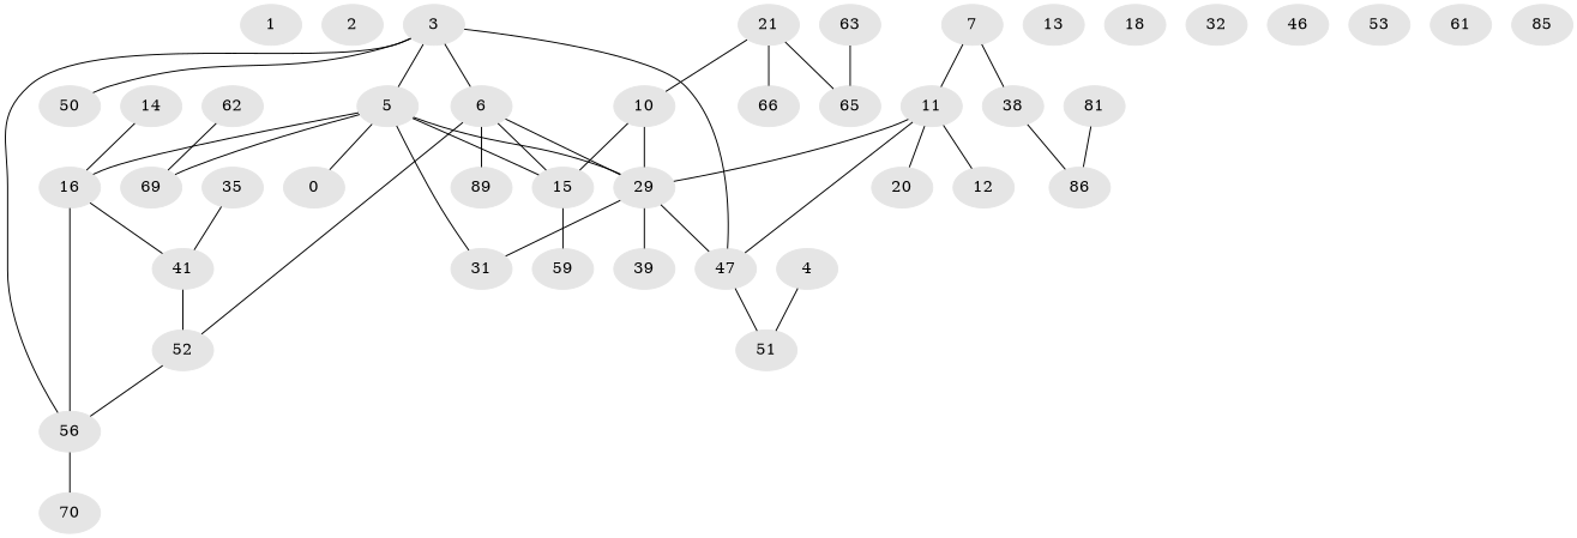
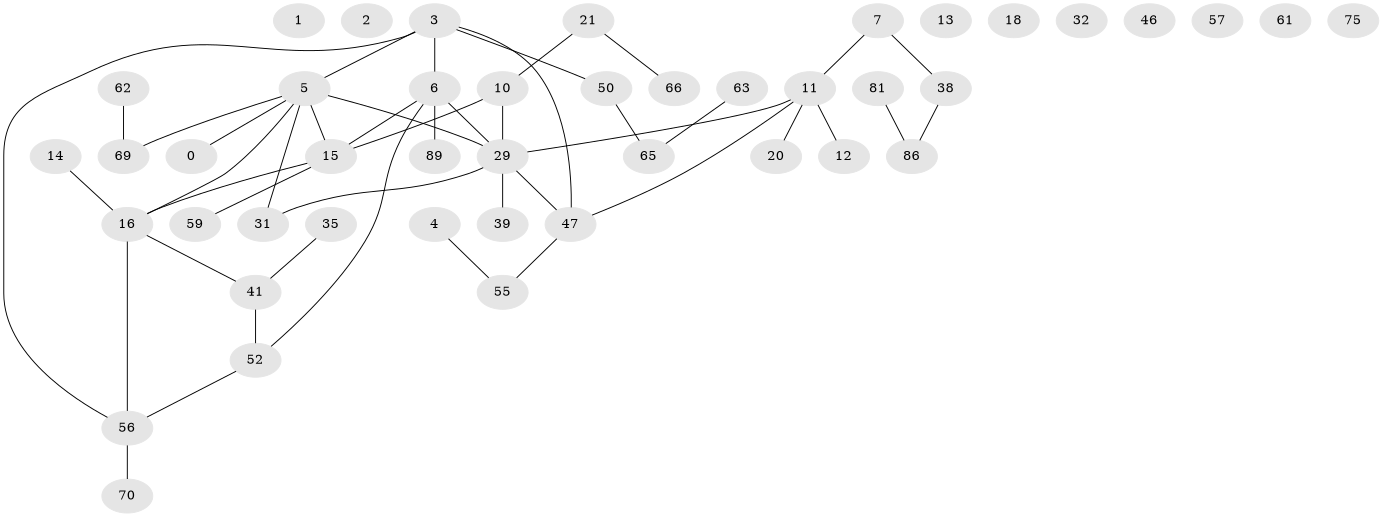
  graph {
    node [color=gray90 style=filled]
    1 [super="+22"]
    2
    3 [super="+49+8"]
    5 [super="+17+23+54+68"]
    6 [super="+24+33+74"]
    47 [super="+77"]
    50 [super="+72"]
    56 [super="+76"]
    n9 [label=0 super="+57"]
    15 [super="+43+36"]
    16 [super="+73+27"]
    29 [super="+83+71+34"]
    31 [super="+60"]
    69
    52 [super="+58"]
    89
-   55 [super="+67" label=51]
+   55 [super="+67"]
    65
    70
    4
    59 [super="+78"]
    41 [super="+82"]
    39 [super="+40"]
    7 [super="+25"]
    11 [super="+37"]
    38
    12
    20
    86 [super="+90"]
    10
    13
    14
    18 [super="+19"]
    21 [super="+45+44"]
    66 [super="+91"]
    32
    35
    46
-   53
+   53 [label=57]
    61
    62
    63
-   75 [label=85]
+   75
    81
    3 -- 5
    3 -- 6 [weight=2]
    3 -- 47
    3 -- 50
    3 -- 56
    5 -- n9
    5 -- 15
    5 -- 16
    5 -- 29 [weight=2]
    5 -- 31
    5 -- 69
    6 -- 15
    6 -- 29 [weight=2]
    6 -- 52
    6 -- 89
    47 -- 55
-   21 -- 65
+   50 -- 65
    56 -- 70
+   15 -- 16
    15 -- 59
    16 -- 56
    16 -- 41
    29 -- 47 [weight=2]
    29 -- 31 [weight=2]
    29 -- 39
    52 -- 56
    4 -- 55
    41 -- 52
    7 -- 11
    7 -- 38
    11 -- 47
    11 -- 29
    11 -- 12
    11 -- 20
    38 -- 86
    10 -- 15
    10 -- 29
    14 -- 16
    21 -- 10
    21 -- 66
    35 -- 41
    62 -- 69
    63 -- 65
    81 -- 86
  }
